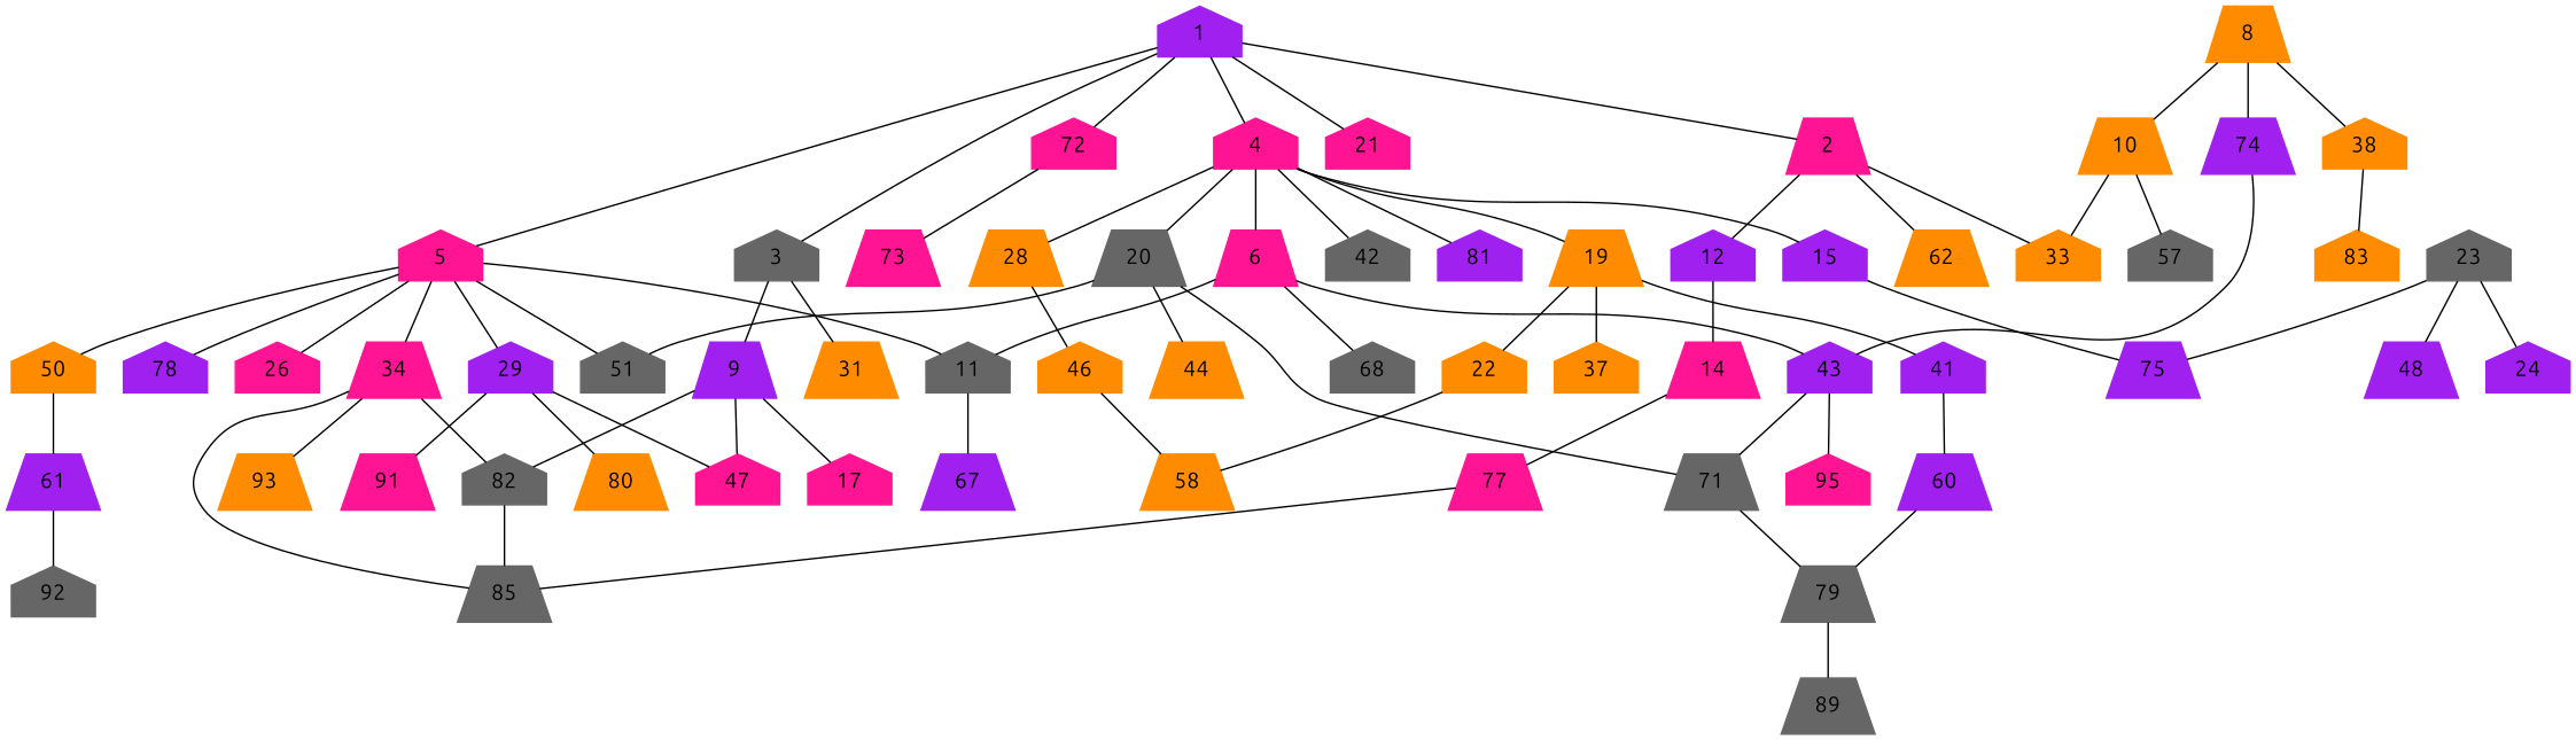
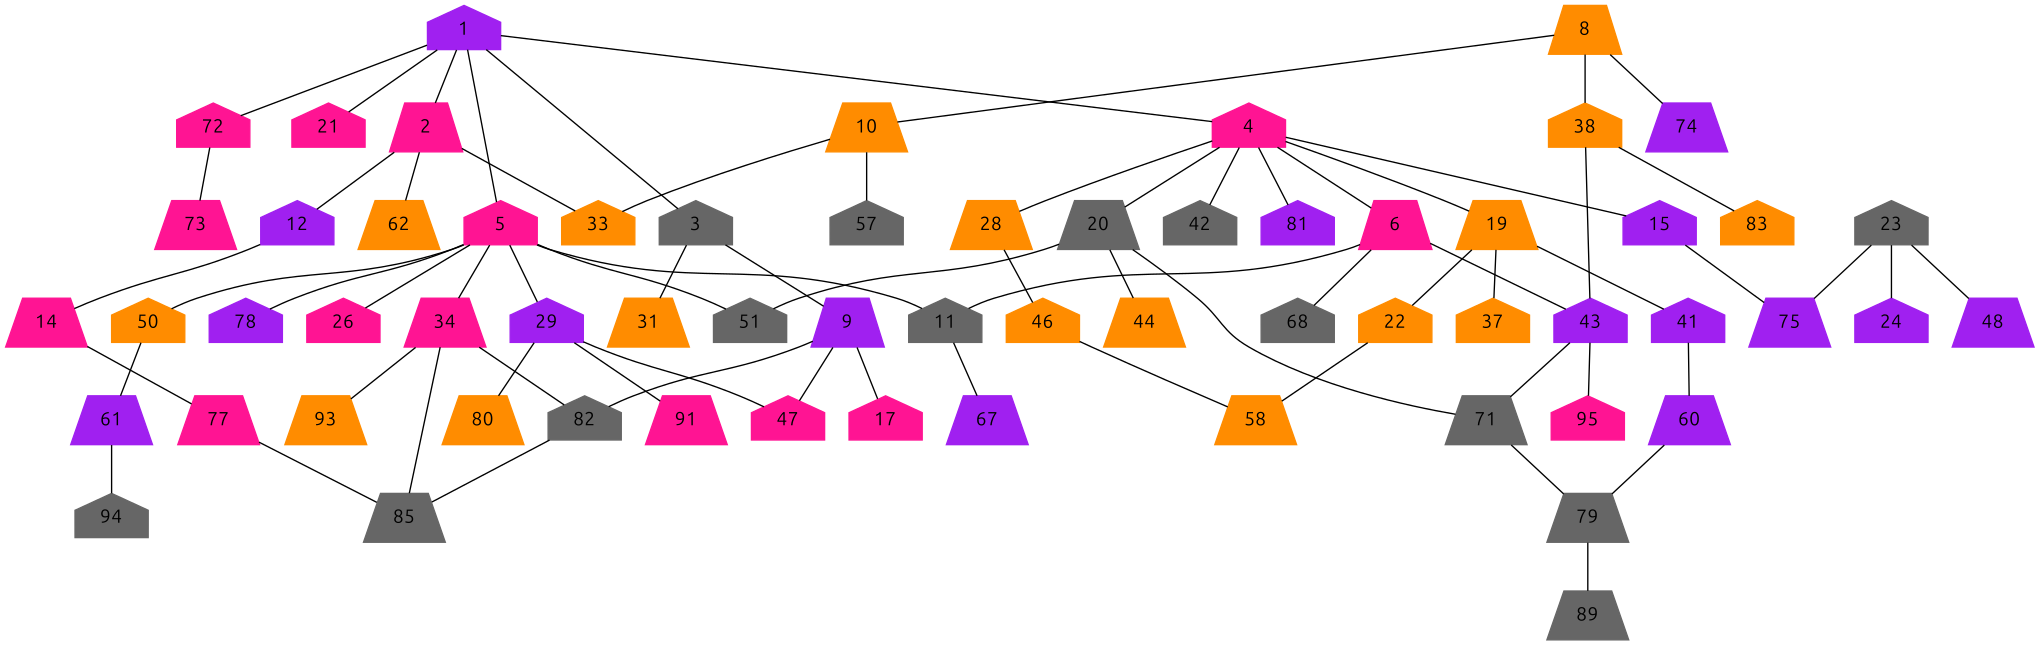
  graph {
    fontname=Ubuntu
    node [color=darkorange fontname=Ubuntu shape=house style=filled]
    edge [fontname=Ubuntu]
    1 [color=purple super="+98"]
    2 [color=deeppink shape=trapezium super="+30"]
    3 [color=gray40 super="+54"]
    4 [color=deeppink super="+25"]
    5 [color=deeppink super="+13"]
    21 [color=deeppink super="+55"]
    72 [color=deeppink super="+84"]
    12 [color=purple]
    33
    62 [shape=trapezium]
    9 [color=purple shape=trapezium super="+16"]
    31 [shape=trapezium super="+56"]
    6 [color=deeppink shape=trapezium super="+35"]
    15 [color=purple super="+39"]
    19 [shape=trapezium super="+27"]
    20 [color=gray40 shape=trapezium super="+32"]
    28 [shape=trapezium]
    42 [color=gray40]
    81 [color=purple]
    11 [color=gray40 super="+64"]
    26 [color=deeppink]
    29 [color=purple super="+52"]
    34 [color=deeppink shape=trapezium super="+40"]
    50 [super="+70"]
    51 [color=gray40]
    78 [color=purple]
    73 [color=deeppink shape=trapezium]
    14 [color=deeppink shape=trapezium]
    17 [color=deeppink super="+63"]
    47 [color=deeppink super="+96"]
    82 [color=gray40 super="+88"]
    43 [color=purple super="+53"]
    68 [color=gray40]
    75 [color=purple shape=trapezium]
    22 [super="+91"]
    37
    41 [color=purple]
    44 [shape=trapezium]
    71 [color=gray40 shape=trapezium]
    46 [super="+69"]
    67 [color=purple shape=trapezium super="+94"]
    80 [shape=trapezium]
    n43 [color=deeppink label=91 shape=trapezium]
    85 [color=gray40 shape=trapezium super="+90"]
    93 [shape=trapezium]
    61 [color=purple shape=trapezium super="+66"]
    95 [color=deeppink]
    8 [shape=trapezium super="+18"]
    10 [shape=trapezium super="+36"]
    38
    74 [color=purple shape=trapezium]
    23 [color=gray40 super="+59"]
    24 [color=purple]
    48 [color=purple shape=trapezium]
    57 [color=gray40 super="+76"]
    83
    77 [color=deeppink shape=trapezium super="+86"]
    58 [shape=trapezium super="+65"]
    60 [color=purple shape=trapezium]
    79 [color=gray40 shape=trapezium super="+87"]
-   92 [color=gray40]
+   92 [color=gray40 label=94]
    89 [color=gray40 shape=trapezium]
    1 -- 2
    1 -- 3
    1 -- 4
    1 -- 5
    1 -- 21
    1 -- 72
    2 -- 12
    2 -- 33
    2 -- 62
    3 -- 9
    3 -- 31
    4 -- 6
    4 -- 15
    4 -- 19
    4 -- 20
    4 -- 28
    4 -- 42
    4 -- 81
    5 -- 11
    5 -- 26
    5 -- 29
    5 -- 34
    5 -- 50
    5 -- 51
    5 -- 78
    72 -- 73
    12 -- 14
    9 -- 17
    9 -- 47
    9 -- 82
    6 -- 11
    6 -- 43
    6 -- 68
    15 -- 75
    19 -- 22
    19 -- 37
    19 -- 41
    20 -- 51
    20 -- 44
    20 -- 71
    28 -- 46
    11 -- 67
    29 -- 47
    29 -- 80
    29 -- n43
    34 -- 82
    34 -- 85
    34 -- 93
    50 -- 61
    14 -- 77
    82 -- 85
    43 -- 71
    43 -- 95
    22 -- 58
    41 -- 60
    71 -- 79
    46 -- 58
    61 -- 92
    8 -- 10
    8 -- 38
    8 -- 74
    10 -- 33
    10 -- 57
-   74 -- 43
+   38 -- 43
    38 -- 83
    23 -- 75
    23 -- 24
    23 -- 48
    77 -- 85
    60 -- 79
    79 -- 89
  }
